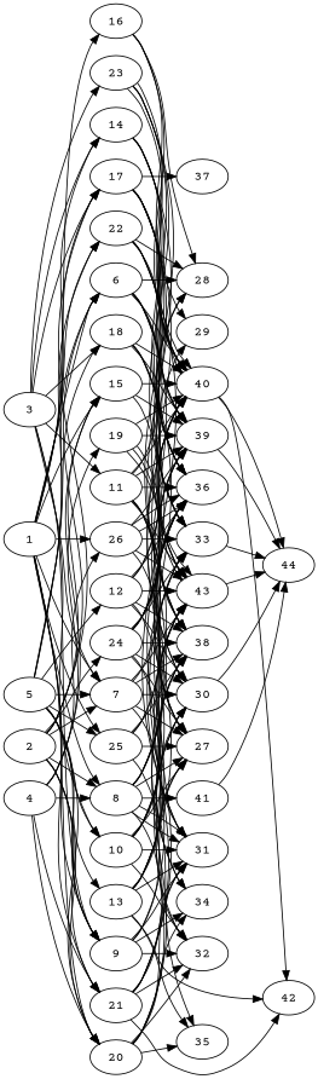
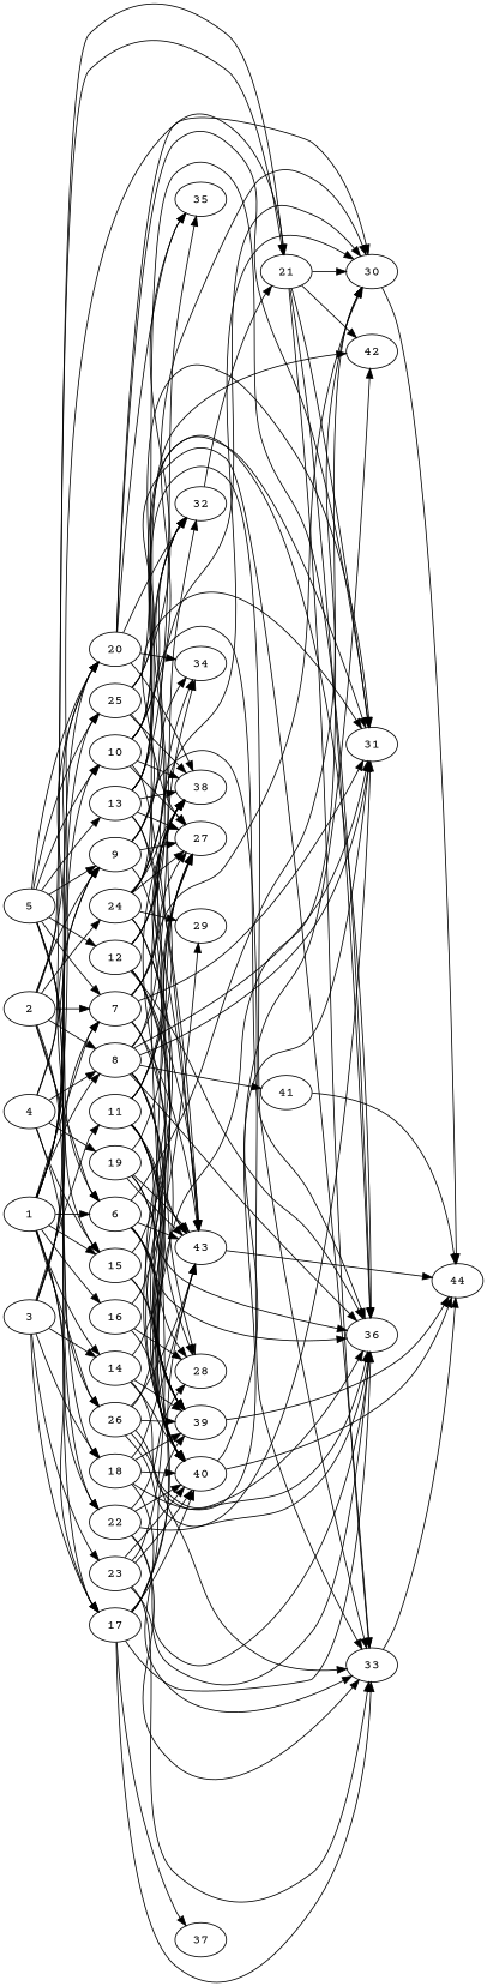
  digraph {
    fontname="Courier Prime"
    rankdir=LR
    node [alpha=0.13 fontname="Courier Prime"]
    edge [fontname="Courier Prime"]
    1 [alpha=0.09 expect_size=2507168476144961]
    6 [alpha=0.14 expect_size=2632278553496440]
    7 [alpha=0.06 expect_size=43978393652071235584]
    8 [alpha=0.20 expect_size=5803312462218005]
    9 [alpha=0.09 expect_size=2320193469855975]
    14 [alpha=0.01 expect_size=21032203445101224]
    15 [alpha=0.14 expect_size=5210056591298002944]
    16 [alpha=0.20 expect_size=1215801000476662562816]
    17 [alpha=0.03 expect_size=3051272479806544]
    20 [alpha=0.18 expect_size=12280278625666766]
    21 [alpha=0.17 expect_size=1155177180091645952]
    22 [alpha=0.16 expect_size=981362844038066077696]
    25 [alpha=0.17 expect_size=271964177620909184]
    26 [alpha=0.09 expect_size=1026585616330350657536]
    28 [alpha=0.15 expect_size=375293414167739840]
    30 [expect_size=28659171601602668]
    36 [alpha=0.03 expect_size=705091512845353984]
    39 [alpha=0.11 expect_size=1098418812554759552]
    40 [alpha=0.15 expect_size=854584661205976320]
    43 [alpha=0.02 expect_size=255656090117653659648]
    27 [alpha=0.15 expect_size=1353860149670824]
    31 [alpha=0.10 expect_size=1125825394117942400]
    38 [alpha=0.16 expect_size=24426375487179996]
    32 [alpha=0.19 expect_size=791636150115228450816]
    41 [alpha=0.10 expect_size=15808907311092690]
    34 [alpha=0.19 expect_size=554509646844197760]
    29 [alpha=0.04 expect_size=283372681759220512]
    33 [alpha=0.17 expect_size=9049486506304995328]
    37 [expect_size=821679637903340800]
    35 [alpha=0.05 expect_size=375931546751729664000]
    42 [alpha=0.20 expect_size=16841209905593468]
    44 [alpha=0.03 expect_size=7859370705359509]
    2 [alpha=0.01 expect_size=238138359124107968]
    24 [alpha=0.15 expect_size=522104665309211264]
    3 [alpha=0.03 expect_size=326808306351014848]
    10 [alpha=0.12 expect_size=1685204849640019]
    11 [expect_size=2018635172538102272]
    18 [alpha=0.09 expect_size=547571268696619876352]
    23 [alpha=0.07 expect_size=494090634473762717696]
    4 [expect_size=1152762924053206925312]
    19 [alpha=0.16 expect_size=22056239843420652]
    5 [alpha=0.11 expect_size=966925151331232512]
    12 [alpha=0.01 expect_size=4110832175501279232]
    13 [expect_size=99634196959427821568]
    1 -> 6
    1 -> 7
    1 -> 8
    1 -> 9
    1 -> 14
    1 -> 15
    1 -> 16
    1 -> 17
    1 -> 20
    1 -> 21
    1 -> 22
    1 -> 25
    1 -> 26
    6 -> 28
    6 -> 30
    6 -> 36
    6 -> 39
    6 -> 40
    6 -> 43
    7 -> 30
    7 -> 39
    7 -> 43
    7 -> 27
    7 -> 31
    7 -> 38
    8 -> 36
    8 -> 39
    8 -> 40
    8 -> 43
    8 -> 27
    8 -> 31
    8 -> 31
    8 -> 32
    8 -> 41
    9 -> 43
    9 -> 27
    9 -> 31
    9 -> 32
    9 -> 34
    14 -> 36
    14 -> 39
    14 -> 40
    14 -> 38
    15 -> 39
    15 -> 40
    15 -> 27
    16 -> 28
    16 -> 40
    16 -> 29
    17 -> 30
    17 -> 36
    17 -> 39
    17 -> 40
    17 -> 43
    17 -> 33
    17 -> 37
    20 -> 30
    20 -> 31
    20 -> 38
    20 -> 32
    20 -> 34
    20 -> 35
    21 -> 30
    21 -> 36
    21 -> 31
-   21 -> 32
+   32 -> 21
    21 -> 33
    21 -> 42
    22 -> 28
    22 -> 36
    22 -> 40
    22 -> 31
    22 -> 33
    25 -> 36
    25 -> 27
    25 -> 38
    25 -> 33
    25 -> 35
    26 -> 36
    26 -> 36
    26 -> 39
    26 -> 43
    26 -> 27
    26 -> 33
    30 -> 44
    39 -> 44
    40 -> 42
    40 -> 44
    43 -> 44
    41 -> 44
    33 -> 44
    2 -> 6
    2 -> 7
    2 -> 8
    2 -> 9
    2 -> 15
    2 -> 17
    2 -> 20
    2 -> 21
    2 -> 24
    24 -> 30
    24 -> 36
    24 -> 39
    24 -> 40
    24 -> 27
    24 -> 38
    24 -> 32
    24 -> 29
    24 -> 33
    3 -> 7
    3 -> 9
    3 -> 14
    3 -> 17
    3 -> 10
    3 -> 11
    3 -> 18
    3 -> 23
    10 -> 30
    10 -> 36
    10 -> 43
    10 -> 27
    10 -> 31
    10 -> 38
    10 -> 32
    11 -> 28
    11 -> 36
    11 -> 39
    11 -> 40
    11 -> 43
    11 -> 27
    11 -> 38
    11 -> 34
    18 -> 39
    18 -> 40
    18 -> 43
    18 -> 31
    18 -> 33
    23 -> 36
    23 -> 40
    23 -> 40
    23 -> 38
    23 -> 33
    4 -> 8
    4 -> 15
    4 -> 20
    4 -> 21
    4 -> 26
    4 -> 19
    19 -> 39
    19 -> 40
    19 -> 43
    19 -> 43
    19 -> 38
    5 -> 6
    5 -> 7
    5 -> 9
    5 -> 20
    5 -> 22
    5 -> 25
    5 -> 10
    5 -> 18
    5 -> 12
    5 -> 13
    12 -> 28
    12 -> 30
    12 -> 36
    12 -> 40
    12 -> 43
    12 -> 38
    12 -> 34
    13 -> 40
    13 -> 43
    13 -> 27
    13 -> 31
    13 -> 38
    13 -> 33
    13 -> 35
    13 -> 42
  }
